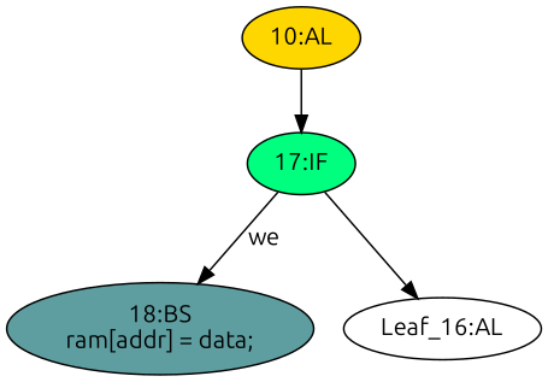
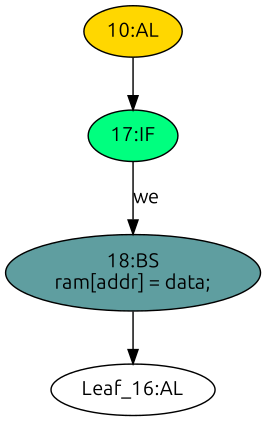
  strict digraph {
    fontname=Ubuntu
    node [fontname=Ubuntu statements="[]" style=filled]
    edge [cond="[]" fontname=Ubuntu lineno=None]
    n1 [ast="<pyverilog.vparser.ast.IfStatement object at 0x7f8fc0ece550>" fillcolor=springgreen label="17:IF" typ=IfStatement]
    n2 [ast="<pyverilog.vparser.ast.BlockingSubstitution object at 0x7f8fc0f31450>" fillcolor=cadetblue label="18:BS\nram[addr] = data;" statements="[<pyverilog.vparser.ast.BlockingSubstitution object at 0x7f8fc0f31450>]" typ=BlockingSubstitution]
    n3 [def_var="['ram']" label="Leaf_16:AL" statements="" style=""]
    n4 [ast="<pyverilog.vparser.ast.Always object at 0x7f8fc0ecee90>" clk_sens=True fillcolor=gold label="10:AL" sens="['clk']" typ=Always use_var="['we', 'data']"]
    n1 -> n2 [cond="['we']" label=we lineno=17]
-   n1 -> n3
+   n2 -> n3
    n4 -> n1
  }
